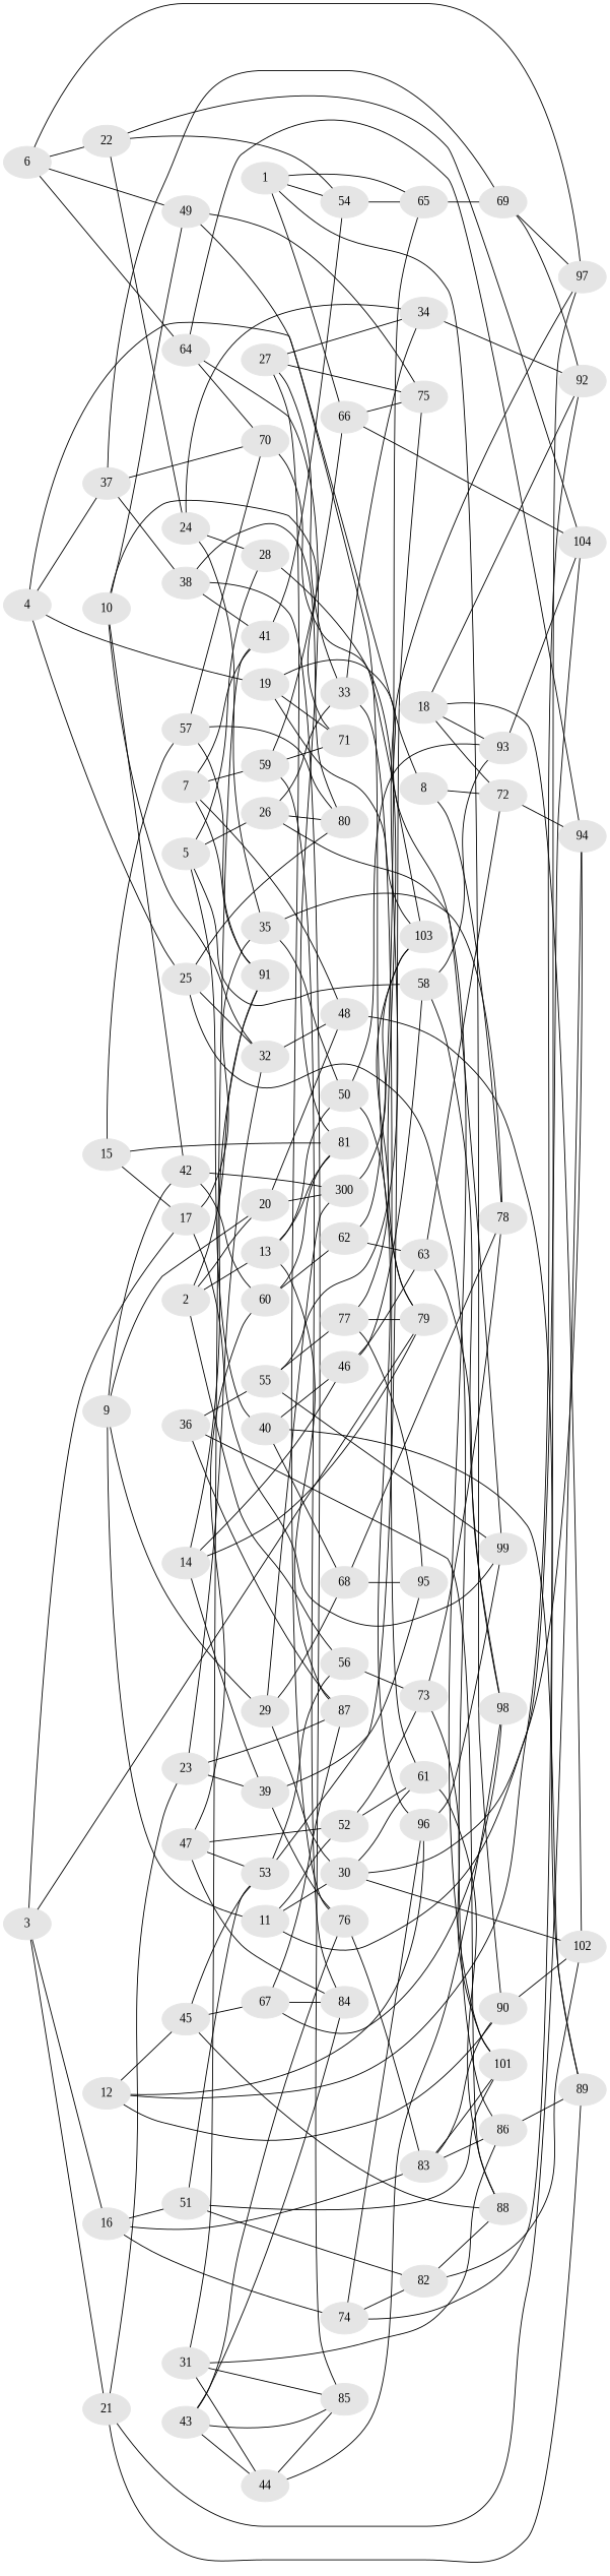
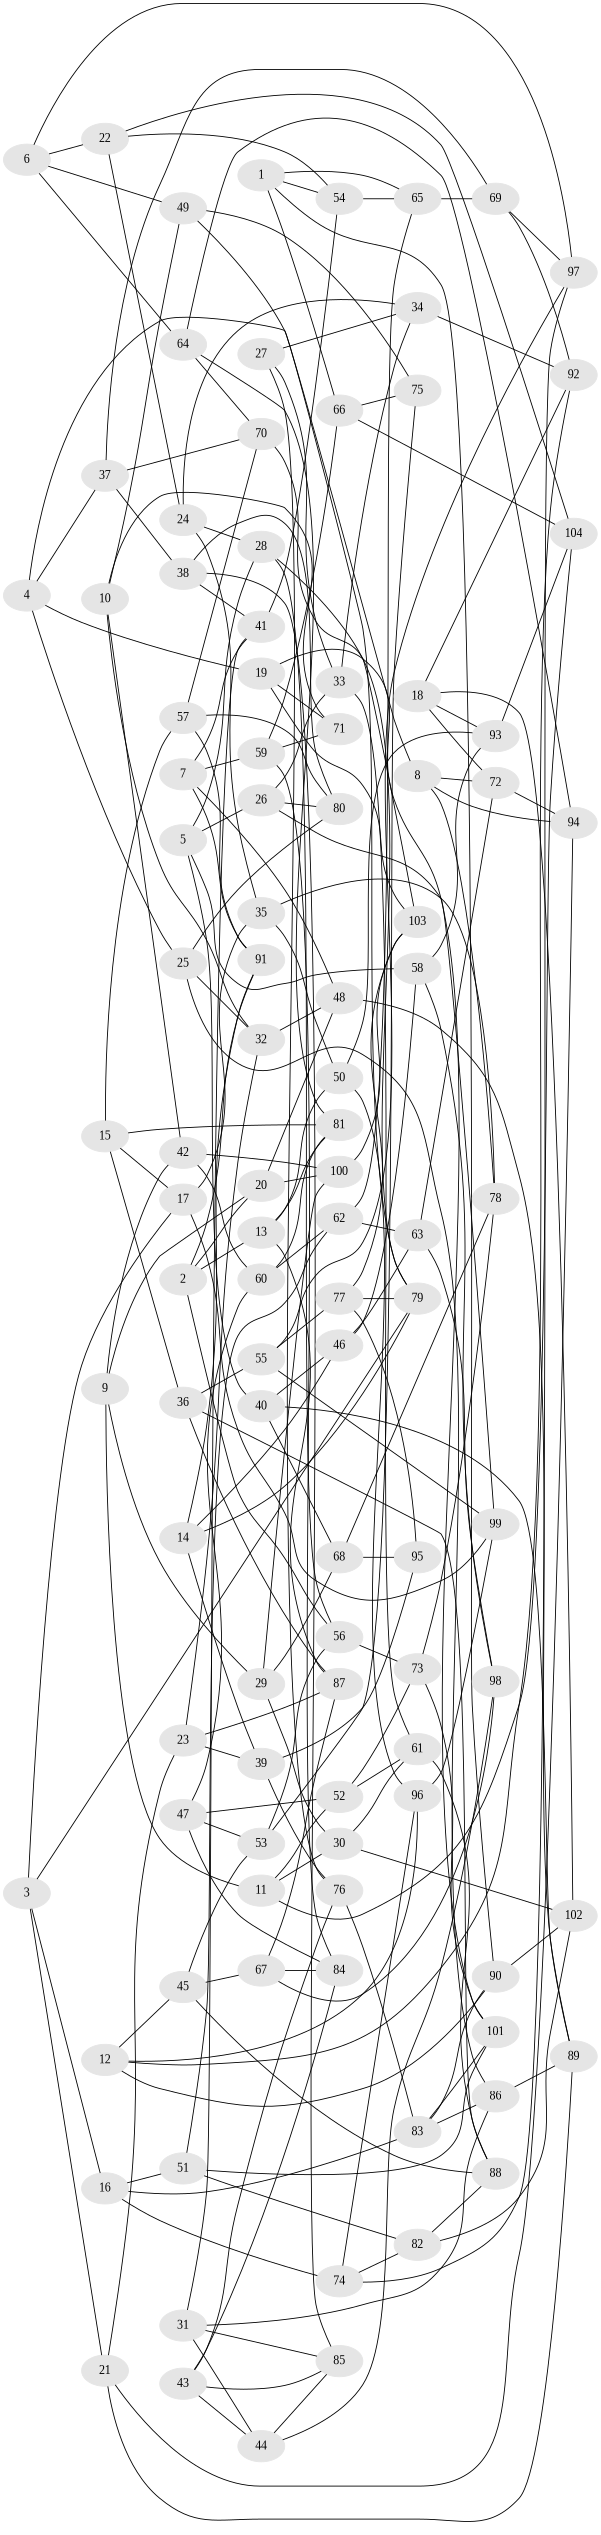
  graph {
    fontname="Liberation Serif"
    rankdir=LR
    node [color=gray90 fontname="Liberation Serif" style=filled]
    edge [fontname="Liberation Serif"]
    1
    54
    65
    66
    90
    69
    104
    75
    102
    2
    13
    20
    56
    91
    50
    81
    87
    48
-   100 [label=300]
+   100
    73
    3
    16
    17
    21
    79
    51
    74
    83
    35
    99
    94
    23
    89
    4
    8
    19
    25
    37
    72
    78
    71
    101
    103
    32
    80
    86
    38
    70
    5
    26
    28
    40
    58
    33
    46
    68
    93
    98
    6
    22
    49
    64
    97
    24
    7
    41
    59
    84
    9
    11
    29
    42
    30
    52
    60
    10
    61
    12
    45
    92
    96
    88
    53
    67
    14
    39
    76
    95
    63
    15
    36
    57
    55
    62
    82
    18
    34
    27
    31
    44
    85
    77
    43
    47
    1 -- 54
    1 -- 65
    1 -- 66
    1 -- 90
    54 -- 65
    65 -- 69
    66 -- 104
    66 -- 75
    90 -- 102
    69 -- 97
    69 -- 92
    2 -- 13
    2 -- 20
    2 -- 56
    2 -- 91
    13 -- 50
    13 -- 81
    13 -- 87
    20 -- 48
    20 -- 100
    56 -- 73
    50 -- 93
    50 -- 96
    48 -- 89
    100 -- 103
    73 -- 78
    73 -- 101
    3 -- 16
    3 -- 17
    3 -- 21
    3 -- 79
    16 -- 51
    16 -- 74
    16 -- 83
    17 -- 35
    17 -- 99
    21 -- 94
    21 -- 23
    21 -- 89
    51 -- 101
-   51 -- 53
+   51 -- 62
    51 -- 82
    74 -- 97
    74 -- 96
    74 -- 82
    83 -- 90
    83 -- 101
    83 -- 86
    35 -- 50
    35 -- 78
    23 -- 87
    23 -- 32
    23 -- 39
    4 -- 8
    4 -- 19
    4 -- 25
    4 -- 37
-   30 -- 94
+   8 -- 94
    8 -- 72
    8 -- 78
    19 -- 71
    19 -- 101
    19 -- 103
    25 -- 32
    25 -- 80
    25 -- 86
    37 -- 69
    37 -- 38
    37 -- 70
    72 -- 94
    32 -- 48
    86 -- 89
    38 -- 80
    38 -- 41
    38 -- 85
    70 -- 79
    5 -- 26
    5 -- 28
    5 -- 40
    5 -- 58
    26 -- 99
    26 -- 80
    26 -- 33
+   28 -- 56
    28 -- 103
    40 -- 89
    40 -- 46
    40 -- 68
    58 -- 93
    58 -- 98
    33 -- 61
    33 -- 34
    46 -- 58
    46 -- 63
    68 -- 78
    68 -- 95
    93 -- 104
    6 -- 22
    6 -- 49
    6 -- 64
    6 -- 97
    22 -- 54
    22 -- 104
    22 -- 24
    49 -- 75
    49 -- 79
    64 -- 81
    64 -- 94
    64 -- 70
    24 -- 35
    24 -- 28
    24 -- 34
    7 -- 91
    7 -- 48
    7 -- 41
    7 -- 59
    41 -- 54
    59 -- 66
    59 -- 71
    59 -- 84
    9 -- 20
    9 -- 11
    9 -- 29
    9 -- 42
    11 -- 104
    11 -- 30
    11 -- 52
    29 -- 100
    29 -- 68
    29 -- 30
    42 -- 100
    42 -- 60
    30 -- 102
    30 -- 61
    52 -- 73
    52 -- 61
    60 -- 81
    60 -- 62
    10 -- 71
    10 -- 32
    10 -- 49
    10 -- 42
    61 -- 88
    12 -- 90
    12 -- 45
    12 -- 92
    12 -- 96
    45 -- 88
    45 -- 53
    45 -- 67
    96 -- 99
    53 -- 75
    53 -- 56
    67 -- 87
    67 -- 98
    67 -- 84
    14 -- 91
    14 -- 79
    14 -- 46
    14 -- 39
    39 -- 76
    39 -- 95
    76 -- 83
    63 -- 72
    63 -- 98
    15 -- 81
    15 -- 17
+   15 -- 36
    15 -- 57
    36 -- 87
    36 -- 88
    36 -- 55
    57 -- 91
    57 -- 80
    57 -- 70
    55 -- 99
    55 -- 97
    55 -- 77
    62 -- 65
    62 -- 63
    82 -- 102
    82 -- 88
    18 -- 102
    18 -- 72
    18 -- 93
    18 -- 92
    34 -- 92
-   27 -- 75
    27 -- 33
    27 -- 76
    27 -- 34
    31 -- 86
    31 -- 41
    31 -- 44
    31 -- 85
    44 -- 98
    44 -- 85
    77 -- 79
    77 -- 103
    77 -- 95
    43 -- 84
    43 -- 76
    43 -- 44
    43 -- 85
    47 -- 84
    47 -- 52
    47 -- 60
    47 -- 53
  }
